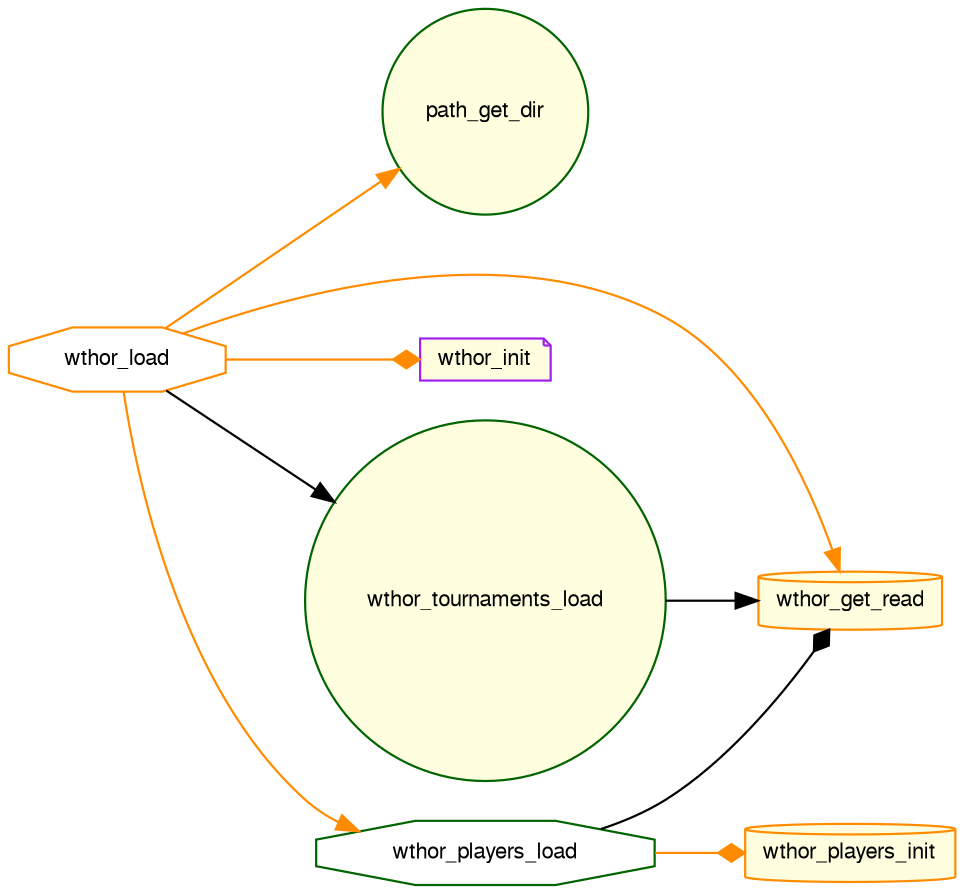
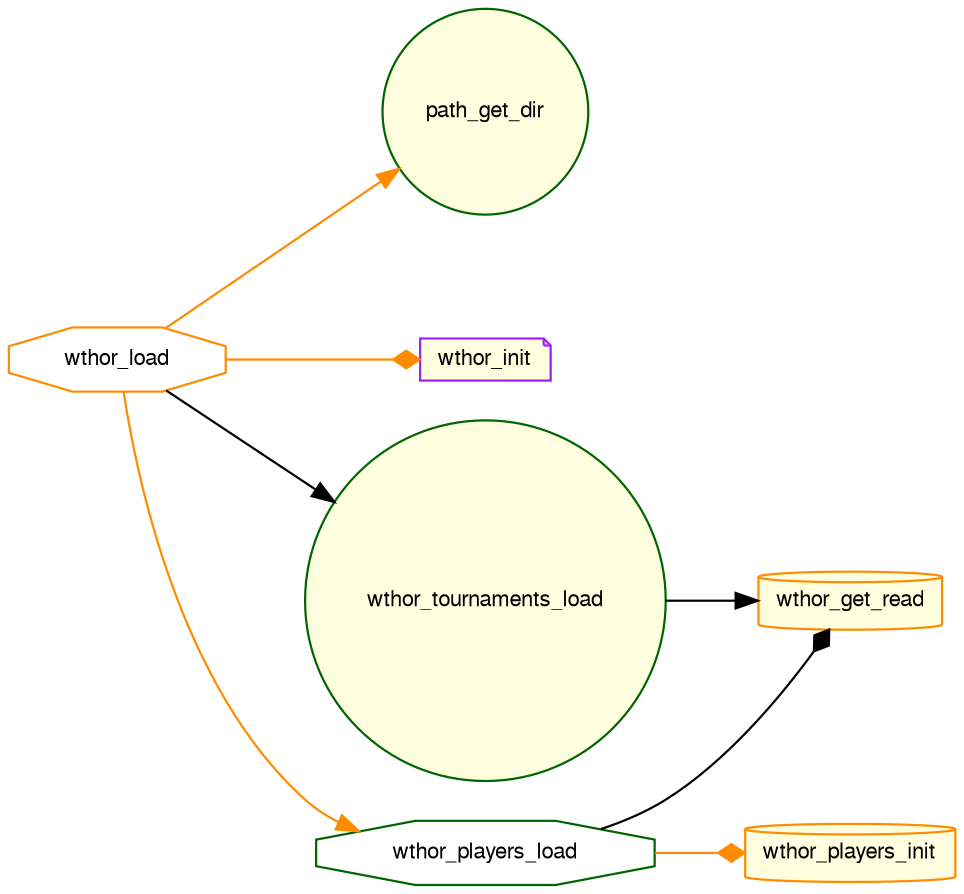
  digraph {
    rankdir=LR
    node [color=darkorange fillcolor=lightyellow fontname=FreeSans fontsize=10 shape=octagon style=filled]
    edge [arrowhead=normal color=darkorange fontname=FreeSans fontsize=10 labelfontname=FreeSans labelfontsize=10 style=solid]
    n1 [fillcolor=white fontcolor=black height=0.2 label=wthor_load width=0.4]
    n2 [color=darkgreen height=0.2 label=path_get_dir shape=circle width=0.4]
    n3 [height=0.2 label=wthor_get_read shape=cylinder width=0.4]
    n4 [color=purple height=0.2 label=wthor_init shape=note width=0.4]
    n5 [color=darkgreen fillcolor=white height=0.2 label=wthor_players_load width=0.4]
    n6 [color=darkgreen height=0.2 label=wthor_tournaments_load shape=circle width=0.4]
    n7 [height=0.2 label=wthor_players_init shape=cylinder width=0.4]
    n1 -> n2
-   n1 -> n3
    n1 -> n4 [arrowhead=diamond]
    n1 -> n5
    n1 -> n6 [color=black]
    n5 -> n3 [arrowhead=diamond color=black]
    n5 -> n7 [arrowhead=diamond]
    n6 -> n3 [color=black]
  }
